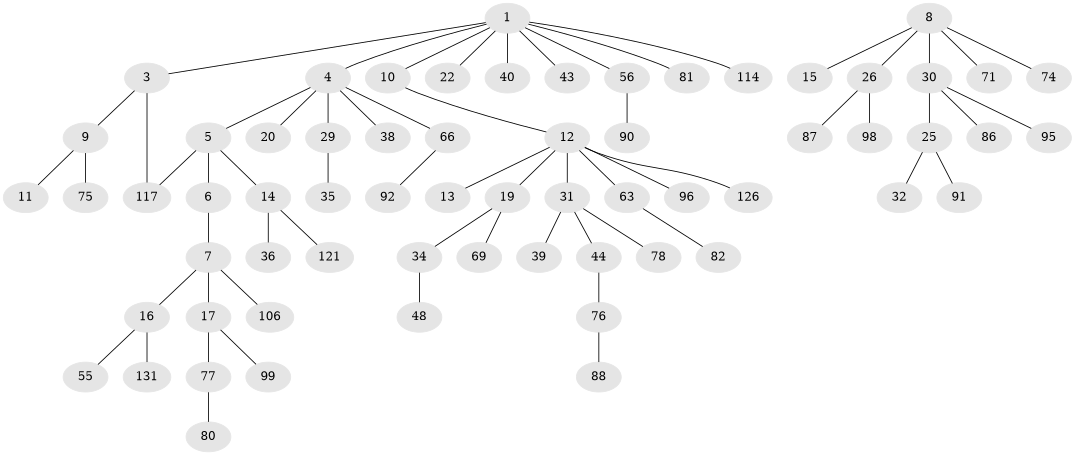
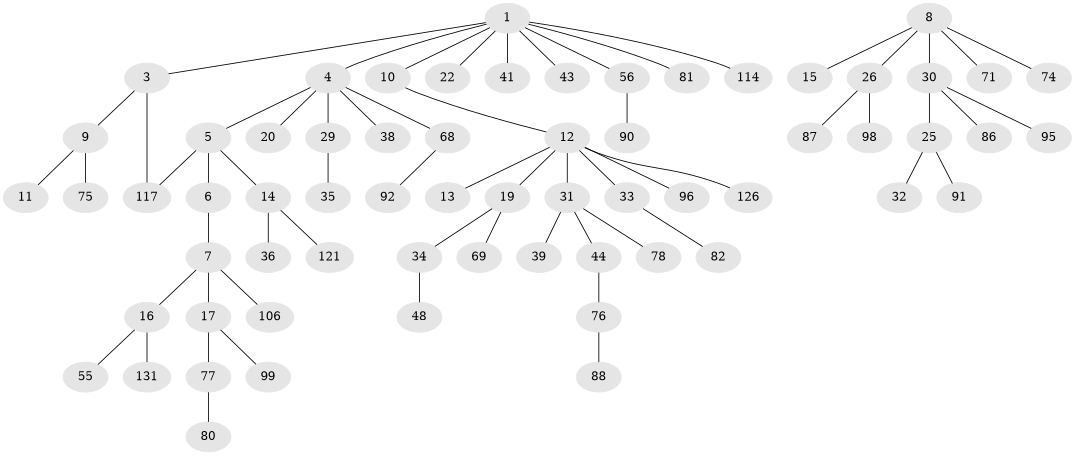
  graph {
    node [color=gray90 style=filled]
    1 [super="+2"]
    3
    4
    10 [super="+84"]
    22
-   41 [super="+47" label=40]
+   41 [super="+47"]
    43
    56 [super="+58+62"]
    81 [super="+97"]
    114
    9
    117
    5
    20
    29
    38
-   68 [super="+70" label=66]
+   68 [super="+70"]
    12 [super="+85+18"]
    90
    11 [super="+37"]
    75
    6 [super="+23+21"]
    14 [super="+24+64"]
    35
    92
    7
    8
    15
    26 [super="+112+66"]
    30 [super="+51"]
    71
    74
    36
    121
    16
    17 [super="+27+46"]
    106
    55 [super="+113+103+100"]
    n39 [label=131]
    77
    99
    25 [super="+54+83+118+60"]
    32
    91 [super="+119"]
    87
    98
    86
    95
    13
    19 [super="+28"]
    31
-   33 [super="+40+52" label=63]
+   33 [super="+40+52"]
    96
    126
    34
    69
    39 [super="+45"]
    44 [super="+111+104"]
    78 [super="+127"]
    82
    80 [super="+105"]
    48 [super="+108+67"]
    76
    88
    1 -- 3
    1 -- 4
    1 -- 10
    1 -- 22
    1 -- 41
    1 -- 43
    1 -- 56
    1 -- 81
    1 -- 114
    3 -- 9
    3 -- 117
    4 -- 5
    4 -- 20
    4 -- 29
    4 -- 38
    4 -- 68
    10 -- 12
    56 -- 90
    9 -- 11
    9 -- 75
    5 -- 117
    5 -- 6
    5 -- 14
    29 -- 35
    68 -- 92
    12 -- 13
    12 -- 19
    12 -- 31
    12 -- 33
    12 -- 96
    12 -- 126
    6 -- 7
    14 -- 36
    14 -- 121
    7 -- 16
    7 -- 17
    7 -- 106
    8 -- 15
    8 -- 26
    8 -- 30
    8 -- 71
    8 -- 74
    26 -- 87
    26 -- 98
    30 -- 25
    30 -- 86
    30 -- 95
    16 -- 55
    16 -- n39
    17 -- 77
    17 -- 99
    77 -- 80
    25 -- 32
    25 -- 91
    19 -- 34
    19 -- 69
    31 -- 39
    31 -- 44
    31 -- 78
    33 -- 82
    34 -- 48
    44 -- 76
    76 -- 88
  }
